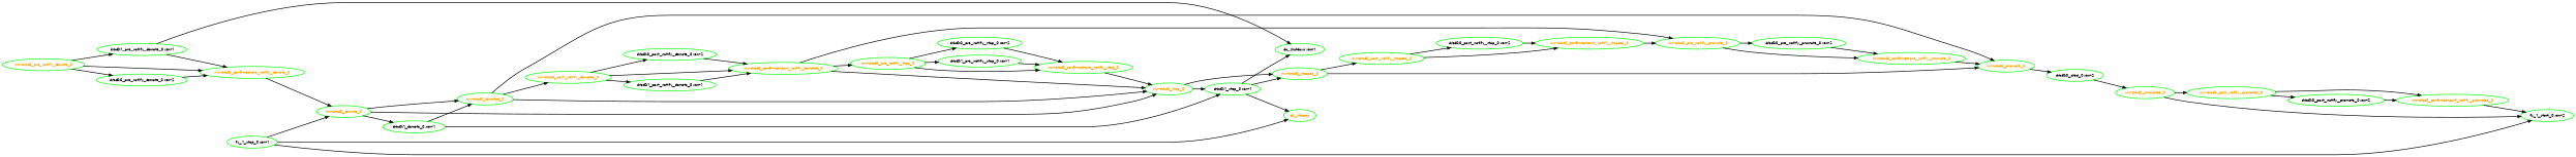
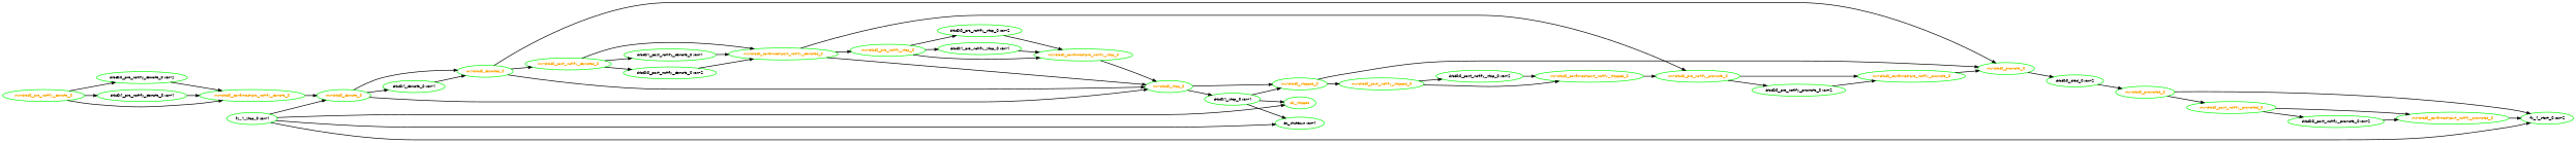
  digraph {
    fontname="Patrick Hand"
    rankdir=LR
    node [color=green fontcolor=orange fontname="Patrick Hand" style=bold]
    edge [fontname="Patrick Hand" style=bold]
    "do_shutdown xen-1" [fontcolor=black]
    "drbd0:0_post_notify_demote_0 xen-2" [fontcolor=black]
    "ms-drbd0_confirmed-post_notify_demoted_0"
    "ms-drbd0_pre_notify_promote_0"
    "ms-drbd0_pre_notify_stop_0"
    "ms-drbd0_stop_0"
    "drbd0:0_pre_notify_promote_0 xen-2" [fontcolor=black]
    "ms-drbd0_confirmed-pre_notify_promote_0"
    "drbd0:0_pre_notify_stop_0 xen-2" [fontcolor=black]
    "ms-drbd0_confirmed-pre_notify_stop_0"
    "drbd0:1_pre_notify_stop_0 xen-1" [fontcolor=black]
    "drbd0:1_stop_0 xen-1" [fontcolor=black]
    "ms-drbd0_stopped_0"
    "drbd0:0_post_notify_promote_0 xen-2" [fontcolor=black]
    "ms-drbd0_confirmed-post_notify_promoted_0"
    "fs_1_start_0 xen-2" [fontcolor=black]
    "drbd0:0_post_notify_stop_0 xen-2" [fontcolor=black]
    "ms-drbd0_confirmed-post_notify_stopped_0"
    "drbd0:0_pre_notify_demote_0 xen-2" [fontcolor=black]
    "ms-drbd0_confirmed-pre_notify_demote_0"
    "ms-drbd0_demote_0"
    "drbd0:1_demote_0 xen-1" [fontcolor=black]
    "ms-drbd0_demoted_0"
    "ms-drbd0_promote_0"
    n25 [fontcolor=black label="drbd0:0_drbd_0 xen-2"]
    "ms-drbd0_promoted_0"
    "ms-drbd0_post_notify_promoted_0"
    all_stopped
    "ms-drbd0_post_notify_demoted_0"
    "ms-drbd0_post_notify_stopped_0"
    "drbd0:1_post_notify_demote_0 xen-1" [fontcolor=black]
    "drbd0:1_pre_notify_demote_0 xen-1" [fontcolor=black]
    "fs_1_stop_0 xen-1" [fontcolor=black]
    "ms-drbd0_pre_notify_demote_0"
    "drbd0:0_post_notify_demote_0 xen-2" -> "ms-drbd0_confirmed-post_notify_demoted_0"
    "ms-drbd0_confirmed-post_notify_demoted_0" -> "ms-drbd0_pre_notify_promote_0"
    "ms-drbd0_confirmed-post_notify_demoted_0" -> "ms-drbd0_pre_notify_stop_0"
    "ms-drbd0_confirmed-post_notify_demoted_0" -> "ms-drbd0_stop_0"
    "ms-drbd0_pre_notify_promote_0" -> "drbd0:0_pre_notify_promote_0 xen-2"
    "ms-drbd0_pre_notify_promote_0" -> "ms-drbd0_confirmed-pre_notify_promote_0"
    "ms-drbd0_pre_notify_stop_0" -> "drbd0:0_pre_notify_stop_0 xen-2"
    "ms-drbd0_pre_notify_stop_0" -> "ms-drbd0_confirmed-pre_notify_stop_0"
    "ms-drbd0_pre_notify_stop_0" -> "drbd0:1_pre_notify_stop_0 xen-1"
    "ms-drbd0_stop_0" -> "drbd0:1_stop_0 xen-1"
    "ms-drbd0_stop_0" -> "ms-drbd0_stopped_0"
    "drbd0:0_pre_notify_promote_0 xen-2" -> "ms-drbd0_confirmed-pre_notify_promote_0"
    "ms-drbd0_confirmed-pre_notify_promote_0" -> "ms-drbd0_promote_0"
    "drbd0:0_pre_notify_stop_0 xen-2" -> "ms-drbd0_confirmed-pre_notify_stop_0"
    "ms-drbd0_confirmed-pre_notify_stop_0" -> "ms-drbd0_stop_0"
    "drbd0:1_pre_notify_stop_0 xen-1" -> "ms-drbd0_confirmed-pre_notify_stop_0"
    "drbd0:1_stop_0 xen-1" -> "do_shutdown xen-1"
    "drbd0:1_stop_0 xen-1" -> "ms-drbd0_stopped_0"
    "drbd0:1_stop_0 xen-1" -> all_stopped
    "ms-drbd0_stopped_0" -> "ms-drbd0_promote_0"
    "ms-drbd0_stopped_0" -> "ms-drbd0_post_notify_stopped_0"
    "drbd0:0_post_notify_promote_0 xen-2" -> "ms-drbd0_confirmed-post_notify_promoted_0"
    "ms-drbd0_confirmed-post_notify_promoted_0" -> "fs_1_start_0 xen-2"
    "drbd0:0_post_notify_stop_0 xen-2" -> "ms-drbd0_confirmed-post_notify_stopped_0"
    "ms-drbd0_confirmed-post_notify_stopped_0" -> "ms-drbd0_pre_notify_promote_0"
    "drbd0:0_pre_notify_demote_0 xen-2" -> "ms-drbd0_confirmed-pre_notify_demote_0"
    "ms-drbd0_confirmed-pre_notify_demote_0" -> "ms-drbd0_demote_0"
    "ms-drbd0_demote_0" -> "ms-drbd0_stop_0"
    "ms-drbd0_demote_0" -> "drbd0:1_demote_0 xen-1"
    "ms-drbd0_demote_0" -> "ms-drbd0_demoted_0"
-   "drbd0:1_demote_0 xen-1" -> "drbd0:1_stop_0 xen-1"
    "drbd0:1_demote_0 xen-1" -> "ms-drbd0_demoted_0"
    "ms-drbd0_demoted_0" -> "ms-drbd0_stop_0"
    "ms-drbd0_demoted_0" -> "ms-drbd0_promote_0"
    "ms-drbd0_demoted_0" -> "ms-drbd0_post_notify_demoted_0"
    "ms-drbd0_promote_0" -> n25
    n25 -> "ms-drbd0_promoted_0"
    "ms-drbd0_promoted_0" -> "fs_1_start_0 xen-2"
    "ms-drbd0_promoted_0" -> "ms-drbd0_post_notify_promoted_0"
    "ms-drbd0_post_notify_promoted_0" -> "drbd0:0_post_notify_promote_0 xen-2"
    "ms-drbd0_post_notify_promoted_0" -> "ms-drbd0_confirmed-post_notify_promoted_0"
    "ms-drbd0_post_notify_demoted_0" -> "drbd0:0_post_notify_demote_0 xen-2"
    "ms-drbd0_post_notify_demoted_0" -> "ms-drbd0_confirmed-post_notify_demoted_0"
    "ms-drbd0_post_notify_demoted_0" -> "drbd0:1_post_notify_demote_0 xen-1"
    "ms-drbd0_post_notify_stopped_0" -> "drbd0:0_post_notify_stop_0 xen-2"
    "ms-drbd0_post_notify_stopped_0" -> "ms-drbd0_confirmed-post_notify_stopped_0"
    "drbd0:1_post_notify_demote_0 xen-1" -> "ms-drbd0_confirmed-post_notify_demoted_0"
    "drbd0:1_pre_notify_demote_0 xen-1" -> "ms-drbd0_confirmed-pre_notify_demote_0"
-   "drbd0:1_pre_notify_demote_0 xen-1" -> "do_shutdown xen-1"
+   "fs_1_stop_0 xen-1" -> "do_shutdown xen-1"
    "fs_1_stop_0 xen-1" -> "fs_1_start_0 xen-2"
    "fs_1_stop_0 xen-1" -> "ms-drbd0_demote_0"
    "fs_1_stop_0 xen-1" -> all_stopped
    "ms-drbd0_pre_notify_demote_0" -> "drbd0:0_pre_notify_demote_0 xen-2"
    "ms-drbd0_pre_notify_demote_0" -> "ms-drbd0_confirmed-pre_notify_demote_0"
    "ms-drbd0_pre_notify_demote_0" -> "drbd0:1_pre_notify_demote_0 xen-1"
  }
